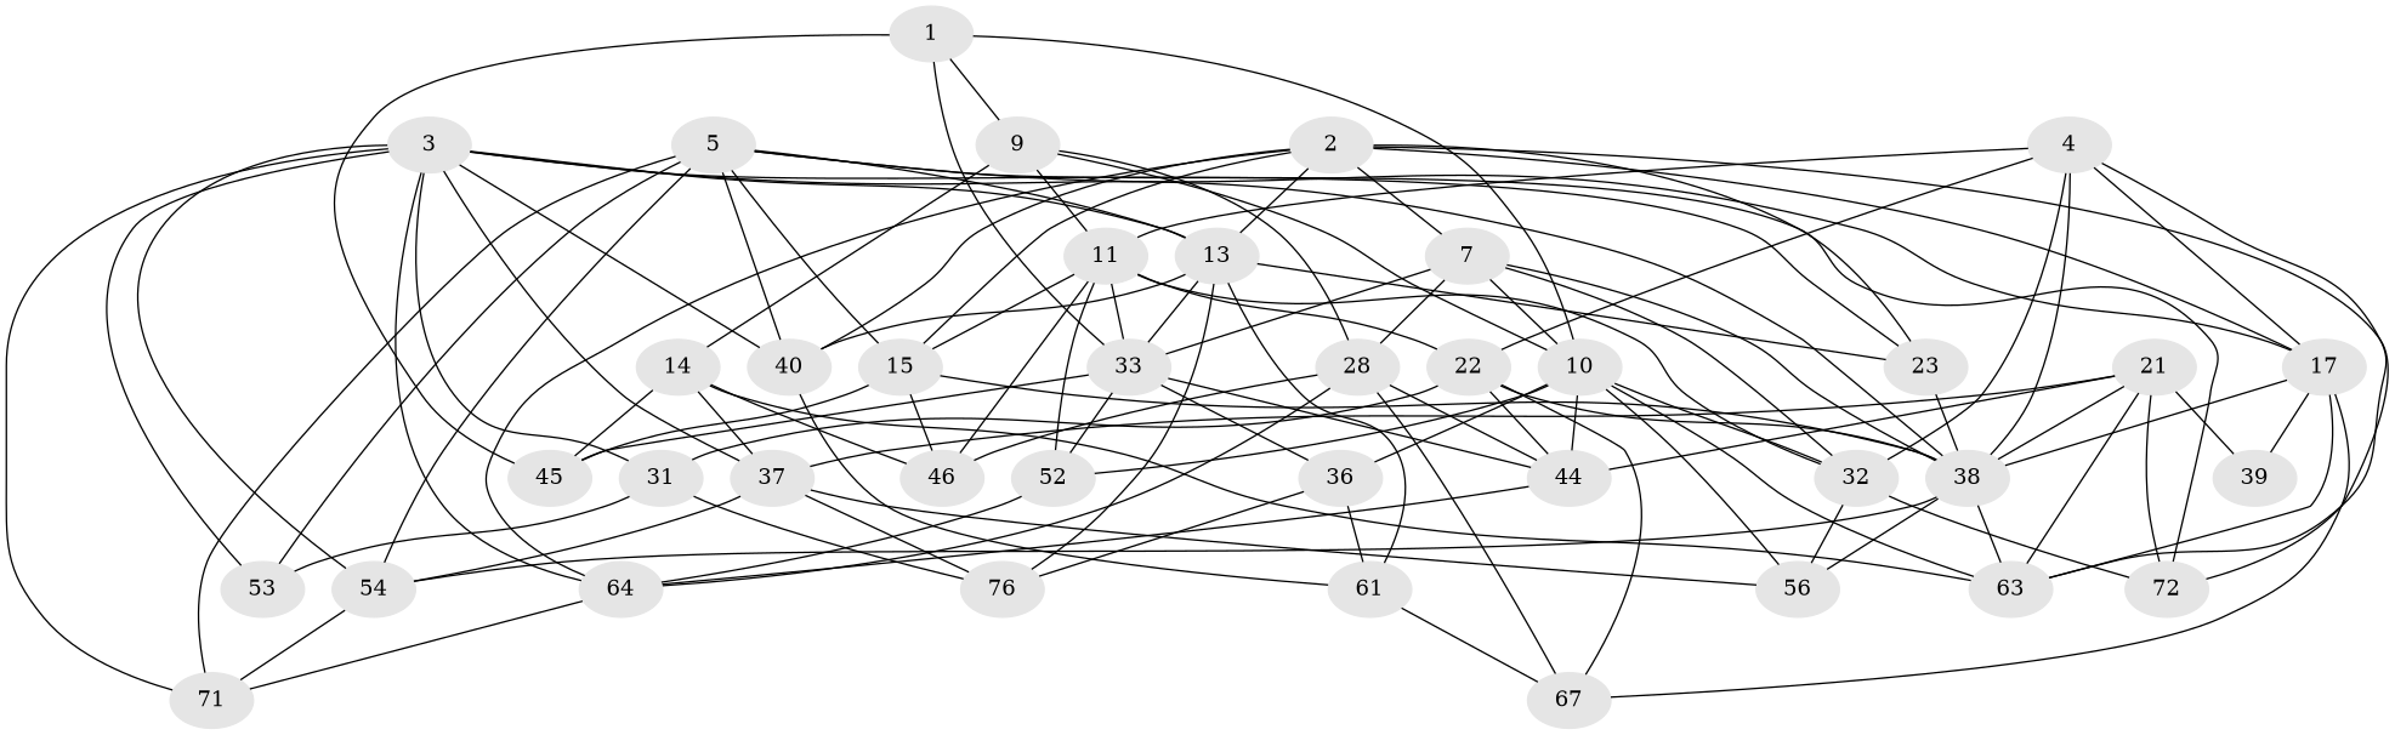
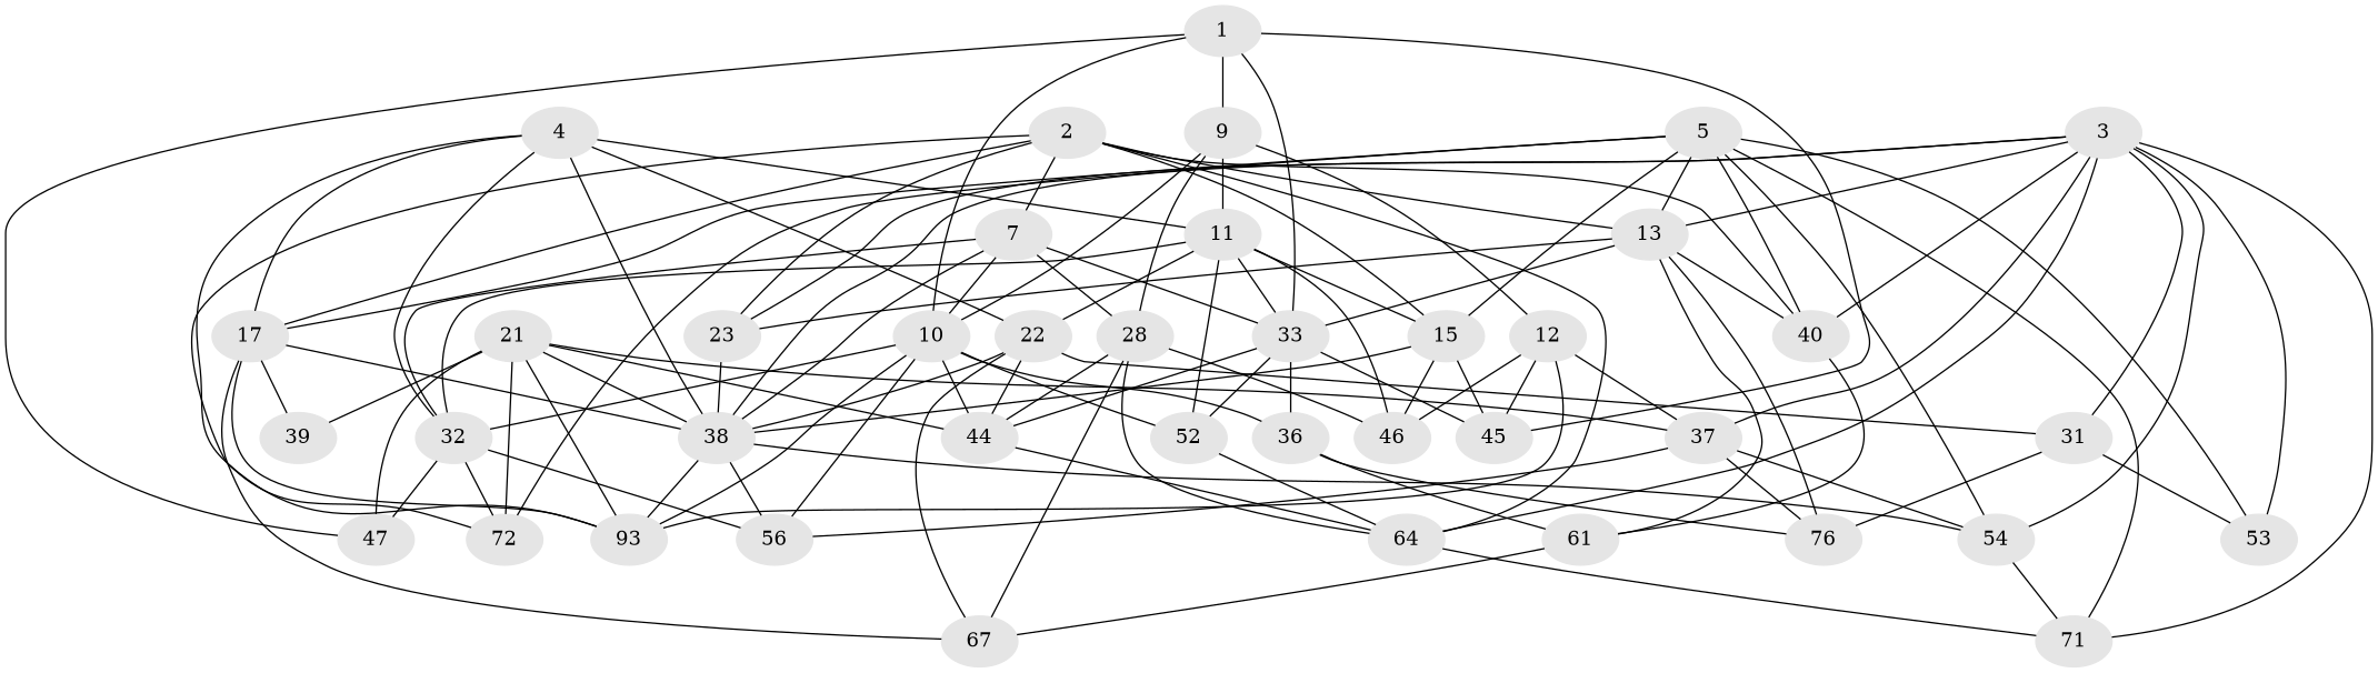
  graph {
    node [color=gray90 style=filled]
    1 [super="+18"]
    9 [super="+24"]
    10 [super="+14+66+30"]
    33 [super="+62"]
    45
+   47
    11 [super="+78+79"]
    28 [super="+65"]
-   12 [super="+25" label=14]
+   12 [super="+25"]
    32 [super="+49+59"]
-   63 [super="+82"]
+   63 [super="+82" label=93]
    36
    44 [super="+51"]
    52
    56
    15 [super="+34"]
    38 [super="+77+48"]
    46
    2 [super="+6"]
    7 [super="+27"]
    13 [super="+43+16+70"]
    17 [super="+42+26"]
    23
    40 [super="+60"]
    64 [super="+81"]
    72
    61
    76
    39
    67
    71
    3 [super="+35+19"]
    31
    37 [super="+75"]
    53
    54
    4 [super="+68+20"]
    22 [super="+55"]
    5 [super="+74+29"]
    21 [super="+57"]
    1 -- 9
    1 -- 10
    1 -- 33
    1 -- 45
+   1 -- 47
    9 -- 10
    9 -- 11
    9 -- 28
    9 -- 12 [weight=2]
    10 -- 32 [weight=2]
    10 -- 63
    10 -- 36
    10 -- 44
    10 -- 52
    10 -- 56
    33 -- 45
    33 -- 36
    33 -- 44
    33 -- 52
    11 -- 33
    11 -- 32
    11 -- 52
    11 -- 15
    11 -- 46
    11 -- 22
    28 -- 44
    28 -- 46
    28 -- 64
    28 -- 67
    12 -- 45
    12 -- 63
    12 -- 46
    12 -- 37
+   32 -- 47
    32 -- 56
    32 -- 72
    36 -- 61
    36 -- 76
    44 -- 64
    52 -- 64
    15 -- 45
    15 -- 38
    15 -- 46
    38 -- 63
    38 -- 56
    38 -- 54
    2 -- 15
    2 -- 7
    2 -- 13
    2 -- 17
    2 -- 23
    2 -- 40
    2 -- 64
    2 -- 72
    7 -- 10
    7 -- 33
    7 -- 28
    7 -- 32
    7 -- 38
    13 -- 33
    13 -- 23
    13 -- 40
    13 -- 61
    13 -- 76
    17 -- 63
    17 -- 38
    17 -- 39 [weight=2]
    17 -- 67
    23 -- 38
    40 -- 61
    64 -- 71
    61 -- 67
    3 -- 38
    3 -- 13
    3 -- 23
    3 -- 40
    3 -- 64
    3 -- 71
    3 -- 31
    3 -- 37
    3 -- 53
    3 -- 54
    31 -- 76
    31 -- 53
    37 -- 56
    37 -- 76
    37 -- 54
    54 -- 71
    4 -- 11 [weight=2]
    4 -- 32
    4 -- 63
    4 -- 38 [weight=2]
    4 -- 17
    4 -- 22
    22 -- 44
    22 -- 38
    22 -- 67
    22 -- 31
    5 -- 15
    5 -- 13
    5 -- 17
    5 -- 40
    5 -- 72
    5 -- 71
    5 -- 53
    5 -- 54
+   21 -- 47
    21 -- 63
    21 -- 44
    21 -- 38
    21 -- 72
    21 -- 39 [weight=2]
    21 -- 37
  }
